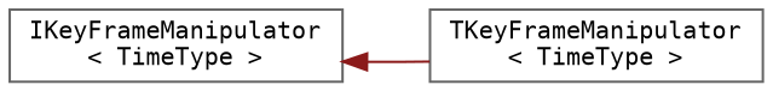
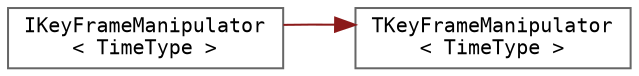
  digraph {
    rankdir=LR
    fontname="DejaVu Sans Mono"
    node [color=grey40 fillcolor=white fontname="DejaVu Sans Mono" fontsize=10 shape=box style=filled]
    n1 [height=0.2 label="IKeyFrameManipulator\l\< TimeType \>" width=0.4]
    n2 [height=0.2 label="TKeyFrameManipulator\l\< TimeType \>" width=0.4]
-   n1 -> n2 [color=firebrick4 dir=back fontname="DejaVu Sans Mono" fontsize=10 labelfontname=Helvetica labelfontsize=10 style=solid]
+   n2 -> n1 [color=firebrick4 dir=back fontname="DejaVu Sans Mono" fontsize=10 labelfontname=Helvetica labelfontsize=10 style=solid]
  }
